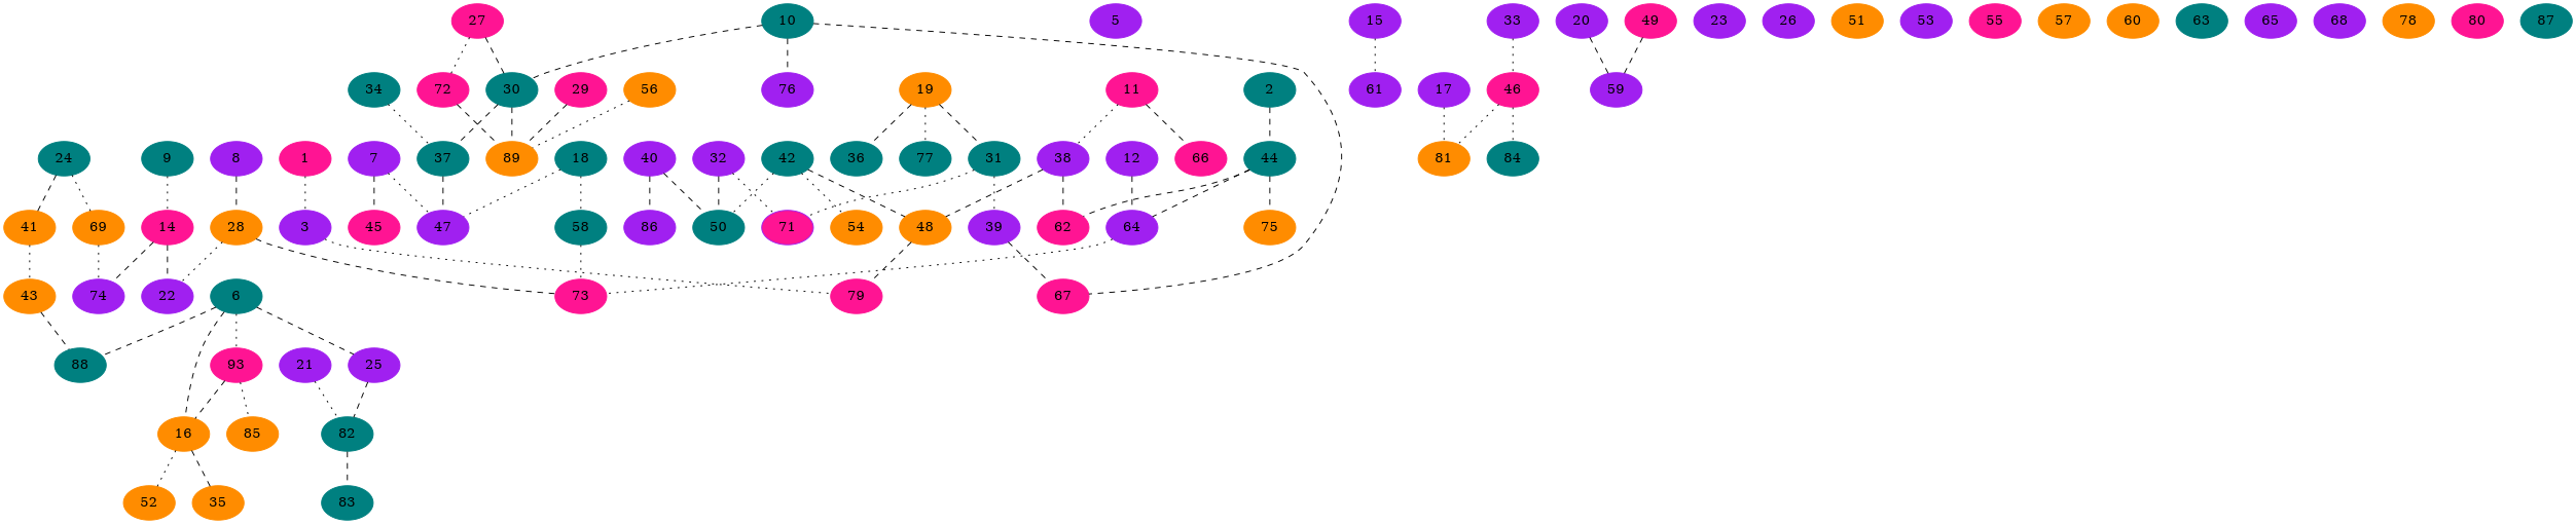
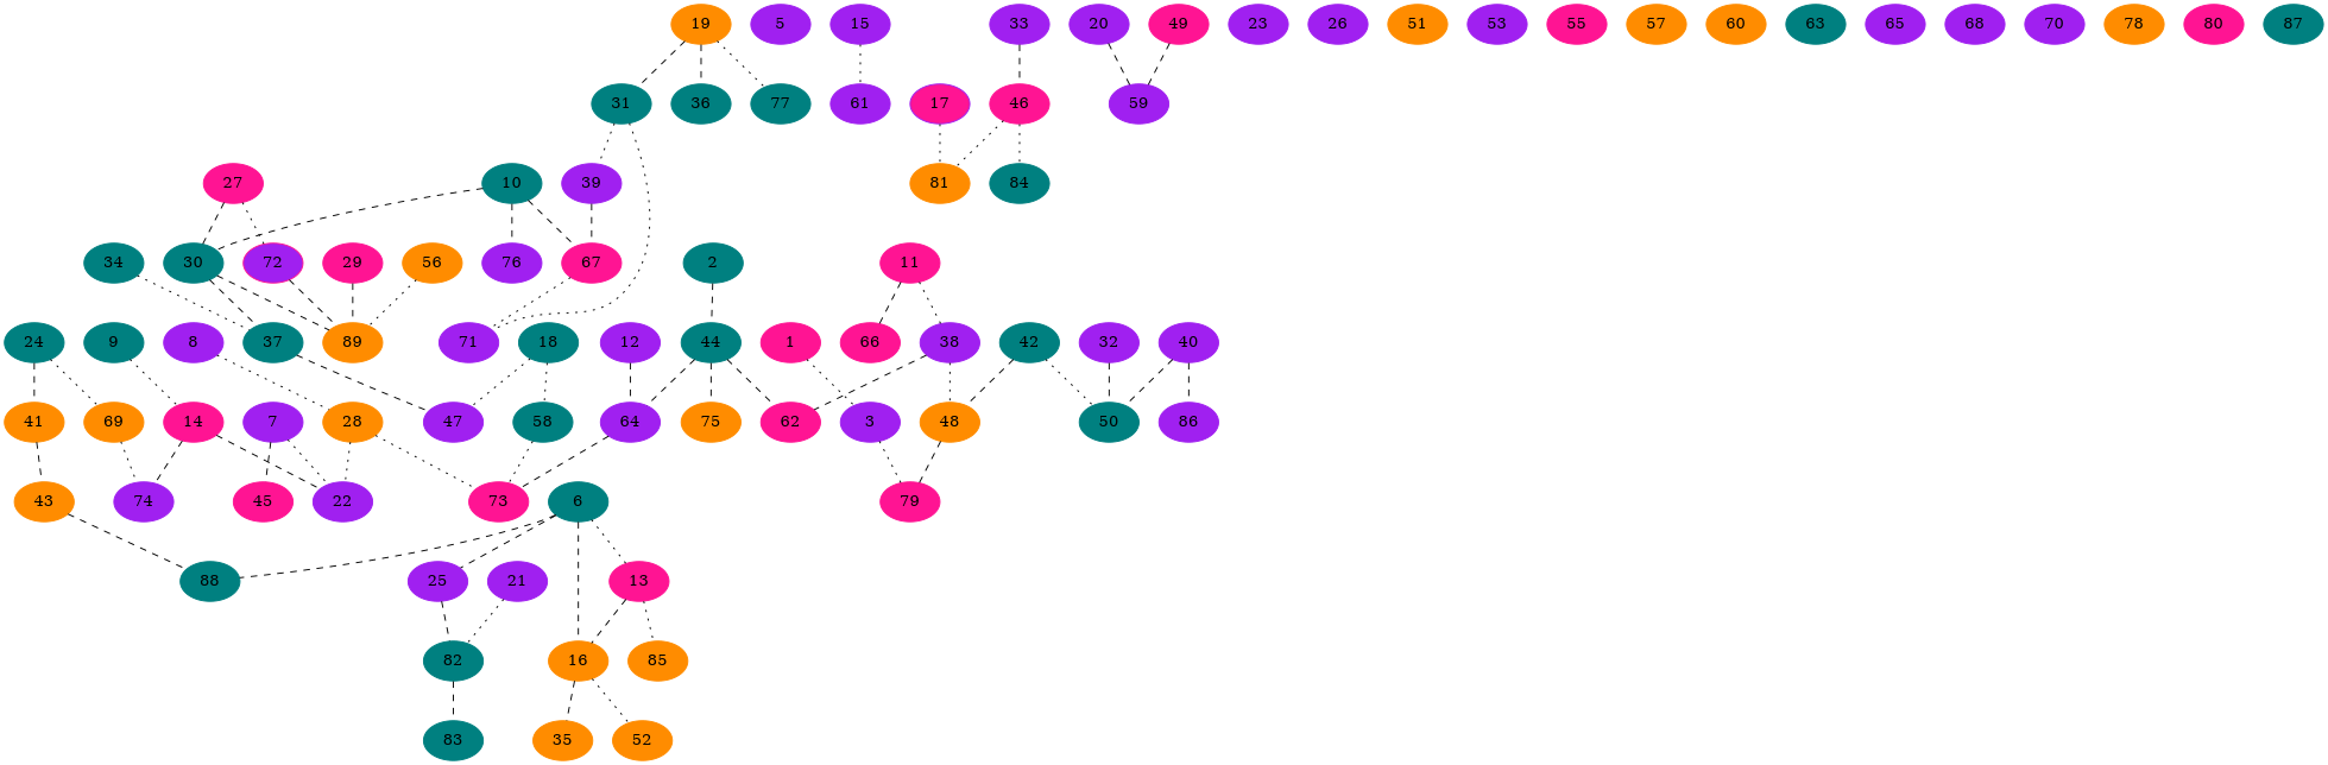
  graph {
    node [color=purple style=filled]
    edge [style=dashed]
    1 [color=deeppink]
    3
    79 [color=deeppink]
    2 [color=teal]
    44 [color=teal]
    75 [color=darkorange]
    64
    62 [color=deeppink]
    48 [color=darkorange]
    38
    5
    6 [color=teal]
-   13 [color=deeppink label=93]
+   13 [color=deeppink]
    16 [color=darkorange]
    25
    88 [color=teal]
    85 [color=darkorange]
    35 [color=darkorange]
    52 [color=darkorange]
    82 [color=teal]
    7
    22
    45 [color=deeppink]
    28 [color=darkorange]
    8
    73 [color=deeppink]
    9 [color=teal]
    14 [color=deeppink]
    74
    10 [color=teal]
    30 [color=teal]
    67 [color=deeppink]
    76
    89 [color=darkorange]
    37 [color=teal]
-   71 [fillcolor=deeppink]
+   71
    11 [color=deeppink]
    66 [color=deeppink]
    12
    15
    61
    81 [color=darkorange]
-   17
+   17 [fillcolor=deeppink]
    18 [color=teal]
    47
    58 [color=teal]
    19 [color=darkorange]
    31 [color=teal]
    36 [color=teal]
    77 [color=teal]
    39
    20
    59
    21
    83 [color=teal]
    23
    24 [color=teal]
    41 [color=darkorange]
    69 [color=darkorange]
    43 [color=darkorange]
    26
    27 [color=deeppink]
-   72 [color=deeppink]
+   72 [color=deeppink fillcolor=purple]
    29 [color=deeppink]
    50 [color=teal]
    32
    46 [color=deeppink]
    33
    84 [color=teal]
    34 [color=teal]
    40
    86
    42 [color=teal]
-   54 [color=darkorange]
    49 [color=deeppink]
    51 [color=darkorange]
    53
    55 [color=deeppink]
    56 [color=darkorange]
    57 [color=darkorange]
    60 [color=darkorange]
    63 [color=teal]
    65
    68
+   70
    78 [color=darkorange]
    80 [color=deeppink]
    87 [color=teal]
    1 -- 3 [style=dotted]
    3 -- 79 [style=dotted]
    2 -- 44
    44 -- 75
    44 -- 64
    44 -- 62
-   64 -- 73 [style=dotted]
+   64 -- 73
    48 -- 79
    38 -- 62
-   38 -- 48
+   38 -- 48 [style=dotted]
    6 -- 13 [style=dotted]
    6 -- 16
    6 -- 25
    6 -- 88
    13 -- 16
    13 -- 85 [style=dotted]
    16 -- 35
    16 -- 52 [style=dotted]
    25 -- 82
    82 -- 83
-   7 -- 47 [style=dotted]
+   7 -- 22 [style=dotted]
    7 -- 45
    28 -- 22 [style=dotted]
-   28 -- 73
-   8 -- 28
+   28 -- 73 [style=dotted]
+   8 -- 28 [style=dotted]
    9 -- 14 [style=dotted]
    14 -- 22
    14 -- 74
    10 -- 30
    10 -- 67
    10 -- 76
    30 -- 89
    30 -- 37
-   32 -- 71 [style=dotted]
+   67 -- 71 [style=dotted]
    37 -- 47
    11 -- 38 [style=dotted]
    11 -- 66
    12 -- 64
    15 -- 61 [style=dotted]
    17 -- 81 [style=dotted]
    18 -- 47 [style=dotted]
    18 -- 58 [style=dotted]
    58 -- 73 [style=dotted]
    19 -- 31
    19 -- 36
    19 -- 77 [style=dotted]
    31 -- 71 [style=dotted]
    31 -- 39 [style=dotted]
    39 -- 67
    20 -- 59
    21 -- 82 [style=dotted]
    24 -- 41
    24 -- 69 [style=dotted]
-   41 -- 43 [style=dotted]
+   41 -- 43
    69 -- 74 [style=dotted]
    43 -- 88
    27 -- 30
    27 -- 72 [style=dotted]
    72 -- 89
    29 -- 89
    32 -- 50
    46 -- 81 [style=dotted]
    46 -- 84 [style=dotted]
-   33 -- 46 [style=dotted]
+   33 -- 46
    34 -- 37 [style=dotted]
    40 -- 50
    40 -- 86
    42 -- 48
    42 -- 50 [style=dotted]
-   42 -- 54 [style=dotted]
    49 -- 59
    56 -- 89 [style=dotted]
  }
